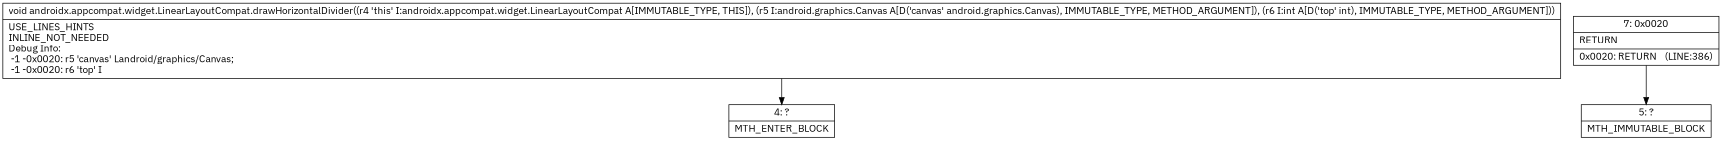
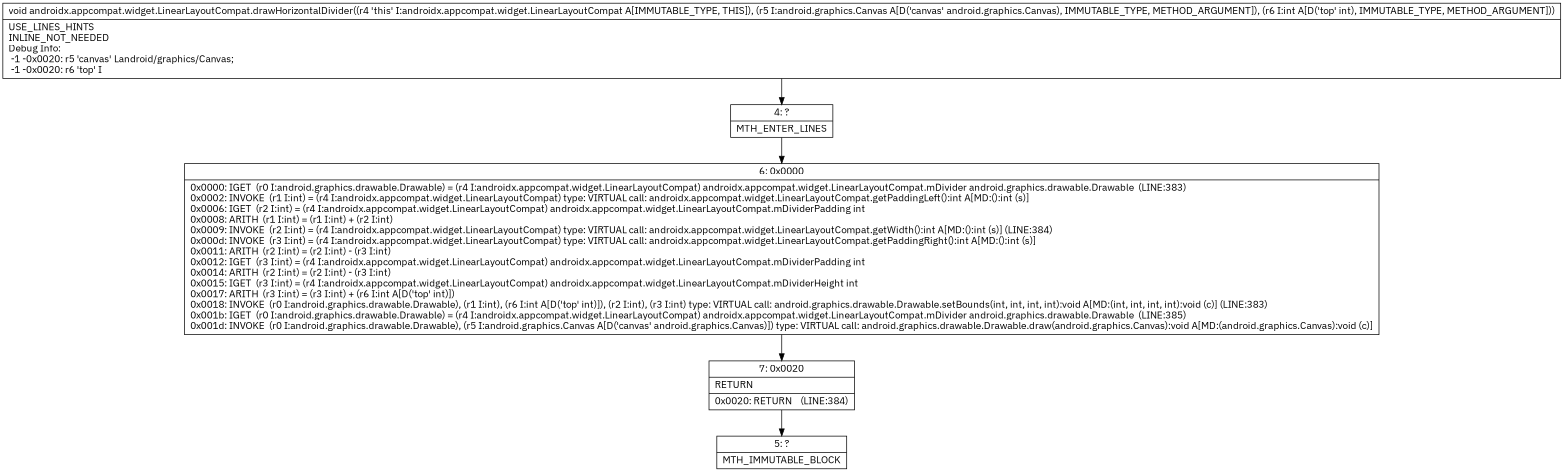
  digraph {
    fontname="IBM Plex Sans"
    node [fontname="IBM Plex Sans" shape=record]
    edge [fontname="IBM Plex Sans"]
-   n1 [label="{4\:\ ?|MTH_ENTER_BLOCK\l}"]
-   n3 [label="{7\:\ 0x0020|RETURN\l|0x0020: RETURN    (LINE:386)\l}"]
+   n1 [label="{4\:\ ?|MTH_ENTER_LINES\l}"]
+   n2 [label="{6\:\ 0x0000|0x0000: IGET  (r0 I:android.graphics.drawable.Drawable) = (r4 I:androidx.appcompat.widget.LinearLayoutCompat) androidx.appcompat.widget.LinearLayoutCompat.mDivider android.graphics.drawable.Drawable  (LINE:383)\l0x0002: INVOKE  (r1 I:int) = (r4 I:androidx.appcompat.widget.LinearLayoutCompat) type: VIRTUAL call: androidx.appcompat.widget.LinearLayoutCompat.getPaddingLeft():int A[MD:():int (s)]\l0x0006: IGET  (r2 I:int) = (r4 I:androidx.appcompat.widget.LinearLayoutCompat) androidx.appcompat.widget.LinearLayoutCompat.mDividerPadding int \l0x0008: ARITH  (r1 I:int) = (r1 I:int) + (r2 I:int) \l0x0009: INVOKE  (r2 I:int) = (r4 I:androidx.appcompat.widget.LinearLayoutCompat) type: VIRTUAL call: androidx.appcompat.widget.LinearLayoutCompat.getWidth():int A[MD:():int (s)] (LINE:384)\l0x000d: INVOKE  (r3 I:int) = (r4 I:androidx.appcompat.widget.LinearLayoutCompat) type: VIRTUAL call: androidx.appcompat.widget.LinearLayoutCompat.getPaddingRight():int A[MD:():int (s)]\l0x0011: ARITH  (r2 I:int) = (r2 I:int) \- (r3 I:int) \l0x0012: IGET  (r3 I:int) = (r4 I:androidx.appcompat.widget.LinearLayoutCompat) androidx.appcompat.widget.LinearLayoutCompat.mDividerPadding int \l0x0014: ARITH  (r2 I:int) = (r2 I:int) \- (r3 I:int) \l0x0015: IGET  (r3 I:int) = (r4 I:androidx.appcompat.widget.LinearLayoutCompat) androidx.appcompat.widget.LinearLayoutCompat.mDividerHeight int \l0x0017: ARITH  (r3 I:int) = (r3 I:int) + (r6 I:int A[D('top' int)]) \l0x0018: INVOKE  (r0 I:android.graphics.drawable.Drawable), (r1 I:int), (r6 I:int A[D('top' int)]), (r2 I:int), (r3 I:int) type: VIRTUAL call: android.graphics.drawable.Drawable.setBounds(int, int, int, int):void A[MD:(int, int, int, int):void (c)] (LINE:383)\l0x001b: IGET  (r0 I:android.graphics.drawable.Drawable) = (r4 I:androidx.appcompat.widget.LinearLayoutCompat) androidx.appcompat.widget.LinearLayoutCompat.mDivider android.graphics.drawable.Drawable  (LINE:385)\l0x001d: INVOKE  (r0 I:android.graphics.drawable.Drawable), (r5 I:android.graphics.Canvas A[D('canvas' android.graphics.Canvas)]) type: VIRTUAL call: android.graphics.drawable.Drawable.draw(android.graphics.Canvas):void A[MD:(android.graphics.Canvas):void (c)]\l}"]
+   n3 [label="{7\:\ 0x0020|RETURN\l|0x0020: RETURN    (LINE:384)\l}"]
    n4 [label="{5\:\ ?|MTH_IMMUTABLE_BLOCK\l}"]
    n5 [label="{void androidx.appcompat.widget.LinearLayoutCompat.drawHorizontalDivider((r4 'this' I:androidx.appcompat.widget.LinearLayoutCompat A[IMMUTABLE_TYPE, THIS]), (r5 I:android.graphics.Canvas A[D('canvas' android.graphics.Canvas), IMMUTABLE_TYPE, METHOD_ARGUMENT]), (r6 I:int A[D('top' int), IMMUTABLE_TYPE, METHOD_ARGUMENT]))  | USE_LINES_HINTS\lINLINE_NOT_NEEDED\lDebug Info:\l  \-1 \-0x0020: r5 'canvas' Landroid\/graphics\/Canvas;\l  \-1 \-0x0020: r6 'top' I\l}"]
+   n1 -> n2
+   n2 -> n3
    n3 -> n4
    n5 -> n1
  }
